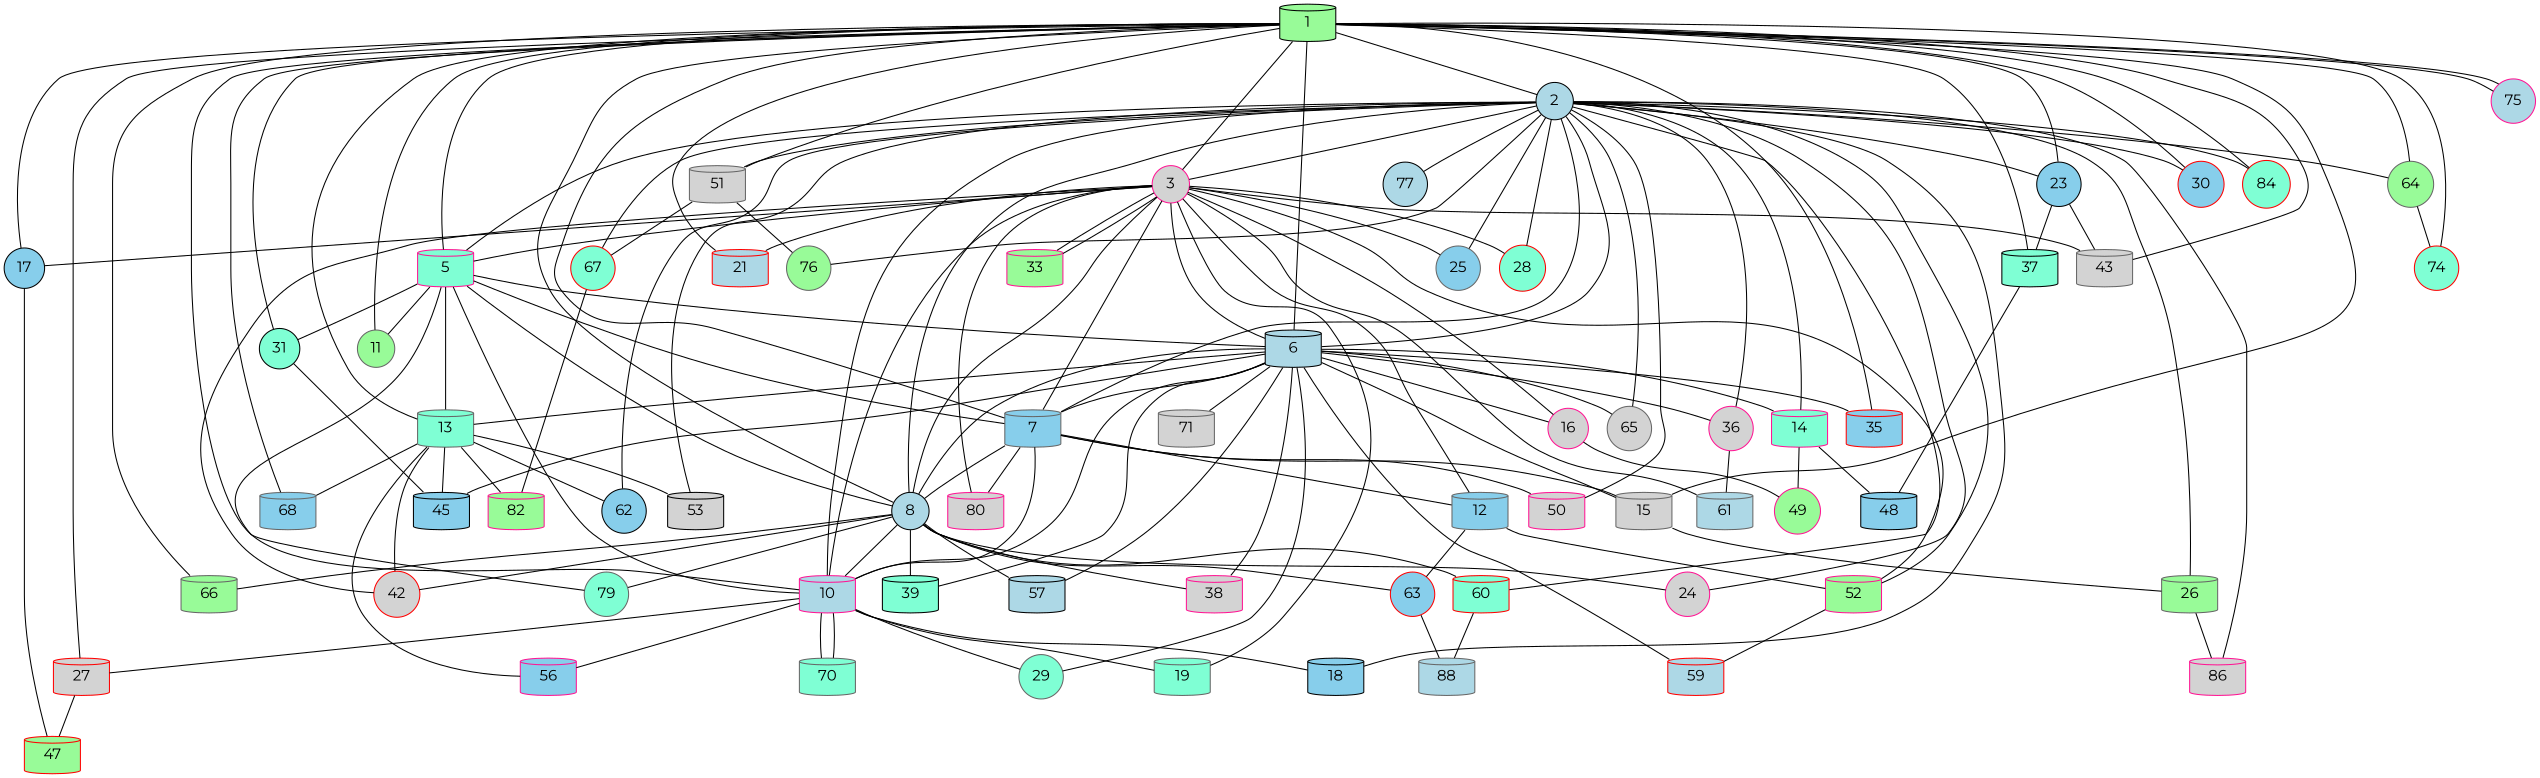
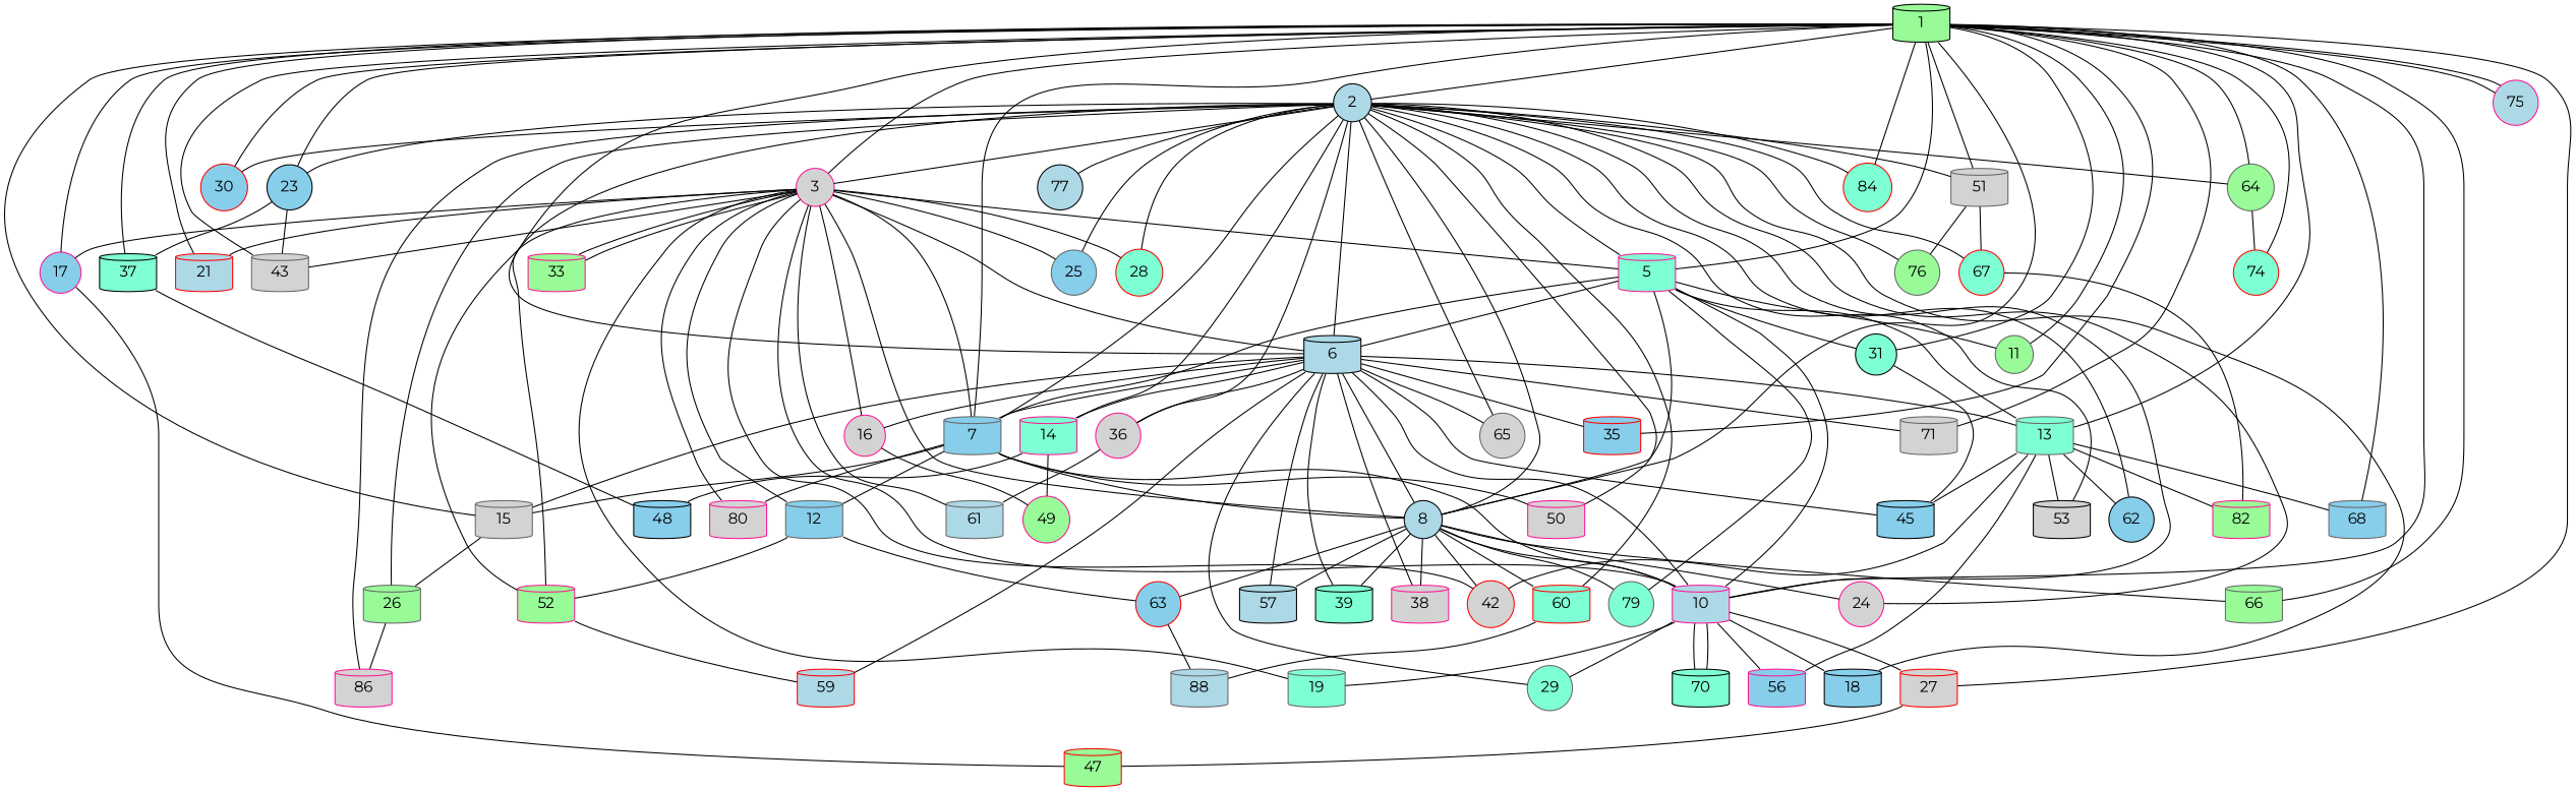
  graph {
    fontname=Montserrat
    node [color=gray40 fillcolor=lightgrey fontname=Montserrat shape=cylinder style=filled]
    edge [fontname=Montserrat]
    1 [color=black fillcolor=palegreen super="+34"]
    2 [color=black fillcolor=lightblue shape=circle super="+4"]
    3 [color=deeppink shape=circle super="+85"]
    5 [color=deeppink fillcolor=aquamarine super="+73"]
    6 [color=black fillcolor=lightblue super="+9"]
    7 [fillcolor=skyblue super="+41"]
    8 [color=black fillcolor=lightblue shape=circle super="+20"]
    10 [color=deeppink fillcolor=lightblue super="+81"]
    11 [fillcolor=palegreen shape=circle]
    13 [fillcolor=aquamarine super="+32"]
    15 [super="+44"]
-   17 [color=black fillcolor=skyblue shape=circle super="+22"]
+   17 [color=deeppink fillcolor=skyblue shape=circle super="+22"]
    21 [color=red fillcolor=lightblue]
    23 [color=black fillcolor=skyblue shape=circle]
    27 [color=red]
    30 [color=red fillcolor=skyblue shape=circle]
    31 [color=black fillcolor=aquamarine shape=circle]
    35 [color=red fillcolor=skyblue]
    37 [color=black fillcolor=aquamarine]
    43 [super="+54"]
    51 [super="+87"]
    64 [fillcolor=palegreen shape=circle]
    66 [fillcolor=palegreen]
    68 [fillcolor=skyblue]
    71
    74 [color=red fillcolor=aquamarine shape=circle]
    75 [color=deeppink fillcolor=lightblue shape=circle]
    84 [color=red fillcolor=aquamarine shape=circle]
    14 [color=deeppink fillcolor=aquamarine super="+72"]
    18 [color=black fillcolor=skyblue]
    24 [color=deeppink shape=circle]
    25 [fillcolor=skyblue shape=circle]
    26 [fillcolor=palegreen super="+46"]
    28 [color=red fillcolor=aquamarine shape=circle]
    36 [color=deeppink shape=circle]
    50 [color=deeppink]
    52 [color=deeppink fillcolor=palegreen super="+58"]
    53 [color=black]
    60 [color=red fillcolor=aquamarine]
    62 [color=black fillcolor=skyblue shape=circle]
    65 [shape=circle]
    67 [color=red fillcolor=aquamarine shape=circle]
    76 [fillcolor=palegreen shape=circle]
    77 [color=black fillcolor=lightblue shape=circle]
    86 [color=deeppink]
    12 [fillcolor=skyblue super="+40"]
    16 [color=deeppink shape=circle]
    19 [fillcolor=aquamarine]
    33 [color=deeppink fillcolor=palegreen]
    42 [color=red shape=circle super="+83"]
    61 [fillcolor=lightblue]
    80 [color=deeppink]
    79 [fillcolor=aquamarine shape=circle]
    29 [fillcolor=aquamarine shape=circle]
    38 [color=deeppink]
    39 [color=black fillcolor=aquamarine super="+78"]
    45 [color=black fillcolor=skyblue super="+69"]
    57 [color=black fillcolor=lightblue]
    59 [color=red fillcolor=lightblue]
    63 [color=red fillcolor=skyblue shape=circle]
    56 [color=deeppink fillcolor=skyblue]
-   70 [fillcolor=aquamarine]
+   70 [color=black fillcolor=aquamarine]
    82 [color=deeppink fillcolor=palegreen]
    47 [color=red fillcolor=palegreen]
    48 [color=black fillcolor=skyblue super="+55"]
    49 [color=deeppink fillcolor=palegreen shape=circle]
    88 [fillcolor=lightblue]
    1 -- 2 [weight=2]
    1 -- 3 [weight=2]
    1 -- 5
    1 -- 6 [weight=2]
    1 -- 7
    1 -- 8
    1 -- 10
    1 -- 11
    1 -- 13
    1 -- 15
    1 -- 17
    1 -- 21
    1 -- 23
    1 -- 27
    1 -- 30
    1 -- 31
    1 -- 35
    1 -- 37
    1 -- 43
    1 -- 51
    1 -- 64
    1 -- 66
    1 -- 68
+   1 -- 71
    1 -- 74
    1 -- 75
    1 -- 75
    1 -- 84
    2 -- 3 [weight=2]
    2 -- 5 [weight=2]
    2 -- 6 [weight=4]
    2 -- 7 [weight=2]
    2 -- 8 [weight=2]
    2 -- 10 [weight=2]
    2 -- 23
    2 -- 30
    2 -- 51
    2 -- 64
    2 -- 84
    2 -- 14
    2 -- 18
    2 -- 24
    2 -- 25
    2 -- 26
    2 -- 28 [weight=2]
    2 -- 36
    2 -- 50
    2 -- 52
    2 -- 53
    2 -- 60
    2 -- 62
    2 -- 65
    2 -- 67
    2 -- 76
    2 -- 77 [weight=2]
    2 -- 86
    3 -- 5
    3 -- 6 [weight=2]
    3 -- 7 [weight=2]
    3 -- 8
    3 -- 10
    3 -- 17 [weight=2]
    3 -- 21
    3 -- 43
    3 -- 25
    3 -- 28
    3 -- 52
    3 -- 12 [weight=2]
    3 -- 16
    3 -- 19
    3 -- 33
    3 -- 33
    3 -- 42
    3 -- 61
    3 -- 80
    5 -- 6 [weight=2]
    5 -- 7
    5 -- 8
    5 -- 10
    5 -- 11
    5 -- 13
    5 -- 31
    5 -- 79
    6 -- 7 [weight=2]
    6 -- 8 [weight=2]
    6 -- 10 [weight=2]
    6 -- 13 [weight=2]
    6 -- 15
    6 -- 35
    6 -- 71
    6 -- 14
    6 -- 36
    6 -- 65
    6 -- 16
    6 -- 29
    6 -- 38
    6 -- 39
    6 -- 45
    6 -- 57
    6 -- 59
    7 -- 8 [weight=2]
    7 -- 10
    7 -- 15
    7 -- 50
    7 -- 12
    7 -- 80
    8 -- 10
    8 -- 66
    8 -- 24
    8 -- 60
    8 -- 42
    8 -- 79
    8 -- 38
    8 -- 39 [weight=2]
    8 -- 57
    8 -- 63
    10 -- 27
    10 -- 18
    10 -- 19
    10 -- 29
    10 -- 56
    10 -- 70 [weight=2]
    10 -- 70
    13 -- 68
    13 -- 53
    13 -- 62
    13 -- 42
    13 -- 45
    13 -- 56
    13 -- 82
    15 -- 26
    17 -- 47
    23 -- 37
    23 -- 43
    27 -- 47
    31 -- 45
    37 -- 48
    51 -- 67
    51 -- 76
    64 -- 74
    14 -- 48
    14 -- 49
    26 -- 86
    36 -- 61
    52 -- 59
    60 -- 88
    67 -- 82
    12 -- 52
    12 -- 63
    16 -- 49
    63 -- 88
  }
